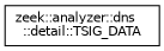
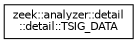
  digraph {
    rankdir=LR
-   n1 [color=black fillcolor=white fontname=Helvetica fontsize=10 height=0.2 label="zeek::analyzer::dns\l::detail::TSIG_DATA" shape=record style=filled width=0.4]
+   n1 [color=black fillcolor=white fontname=Helvetica fontsize=10 height=0.2 label="zeek::analyzer::detail\l::detail::TSIG_DATA" shape=record style=filled width=0.4]
  }
